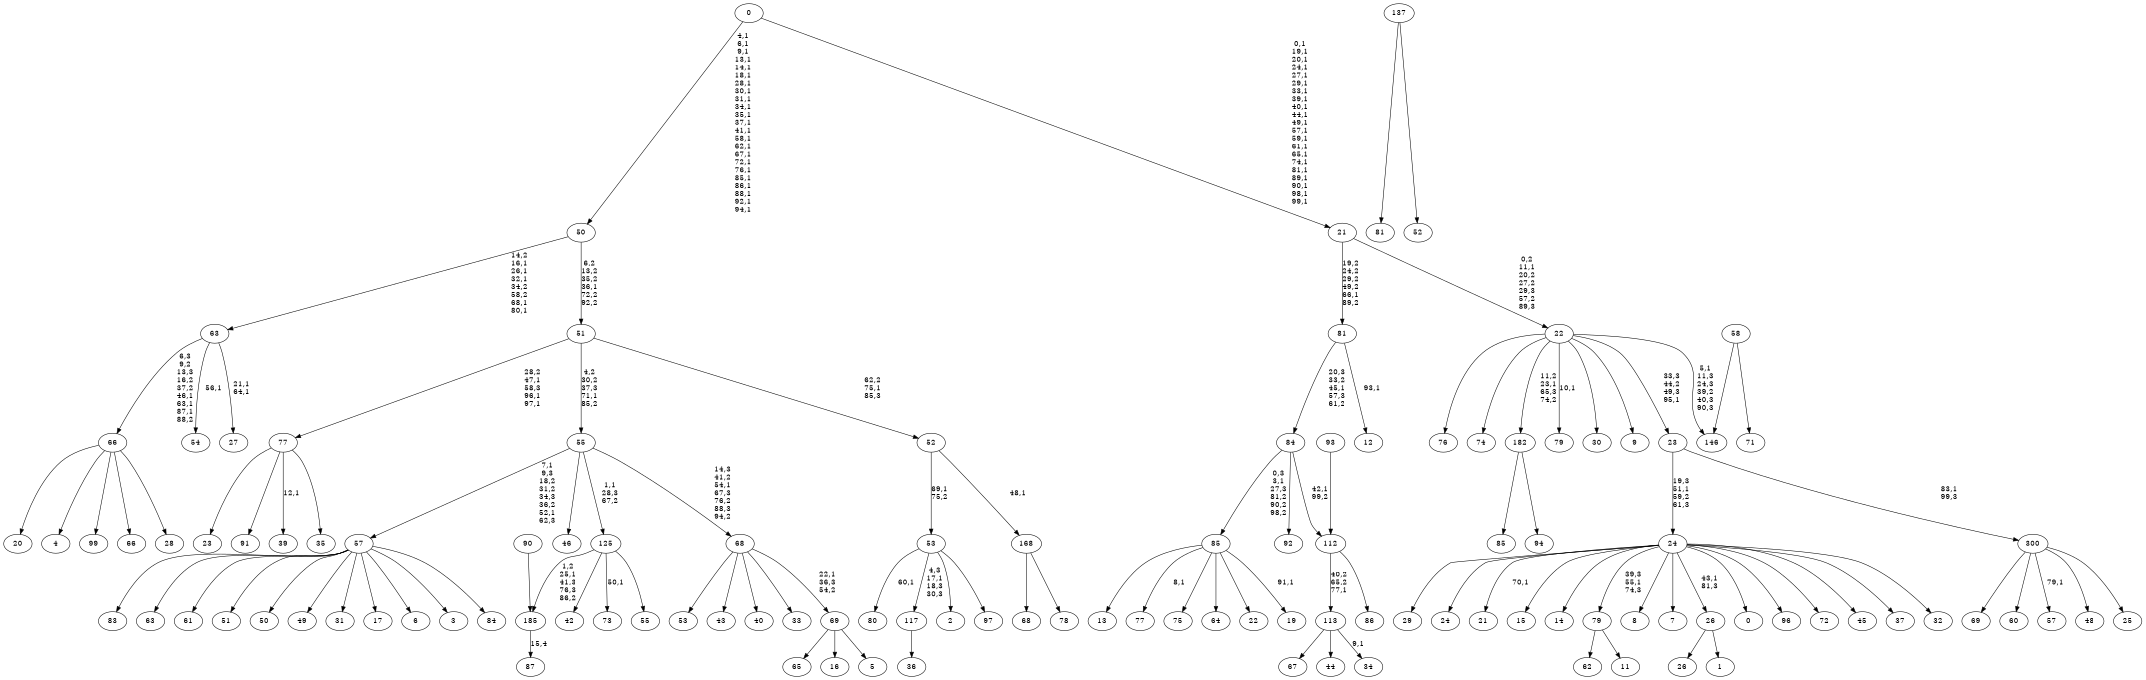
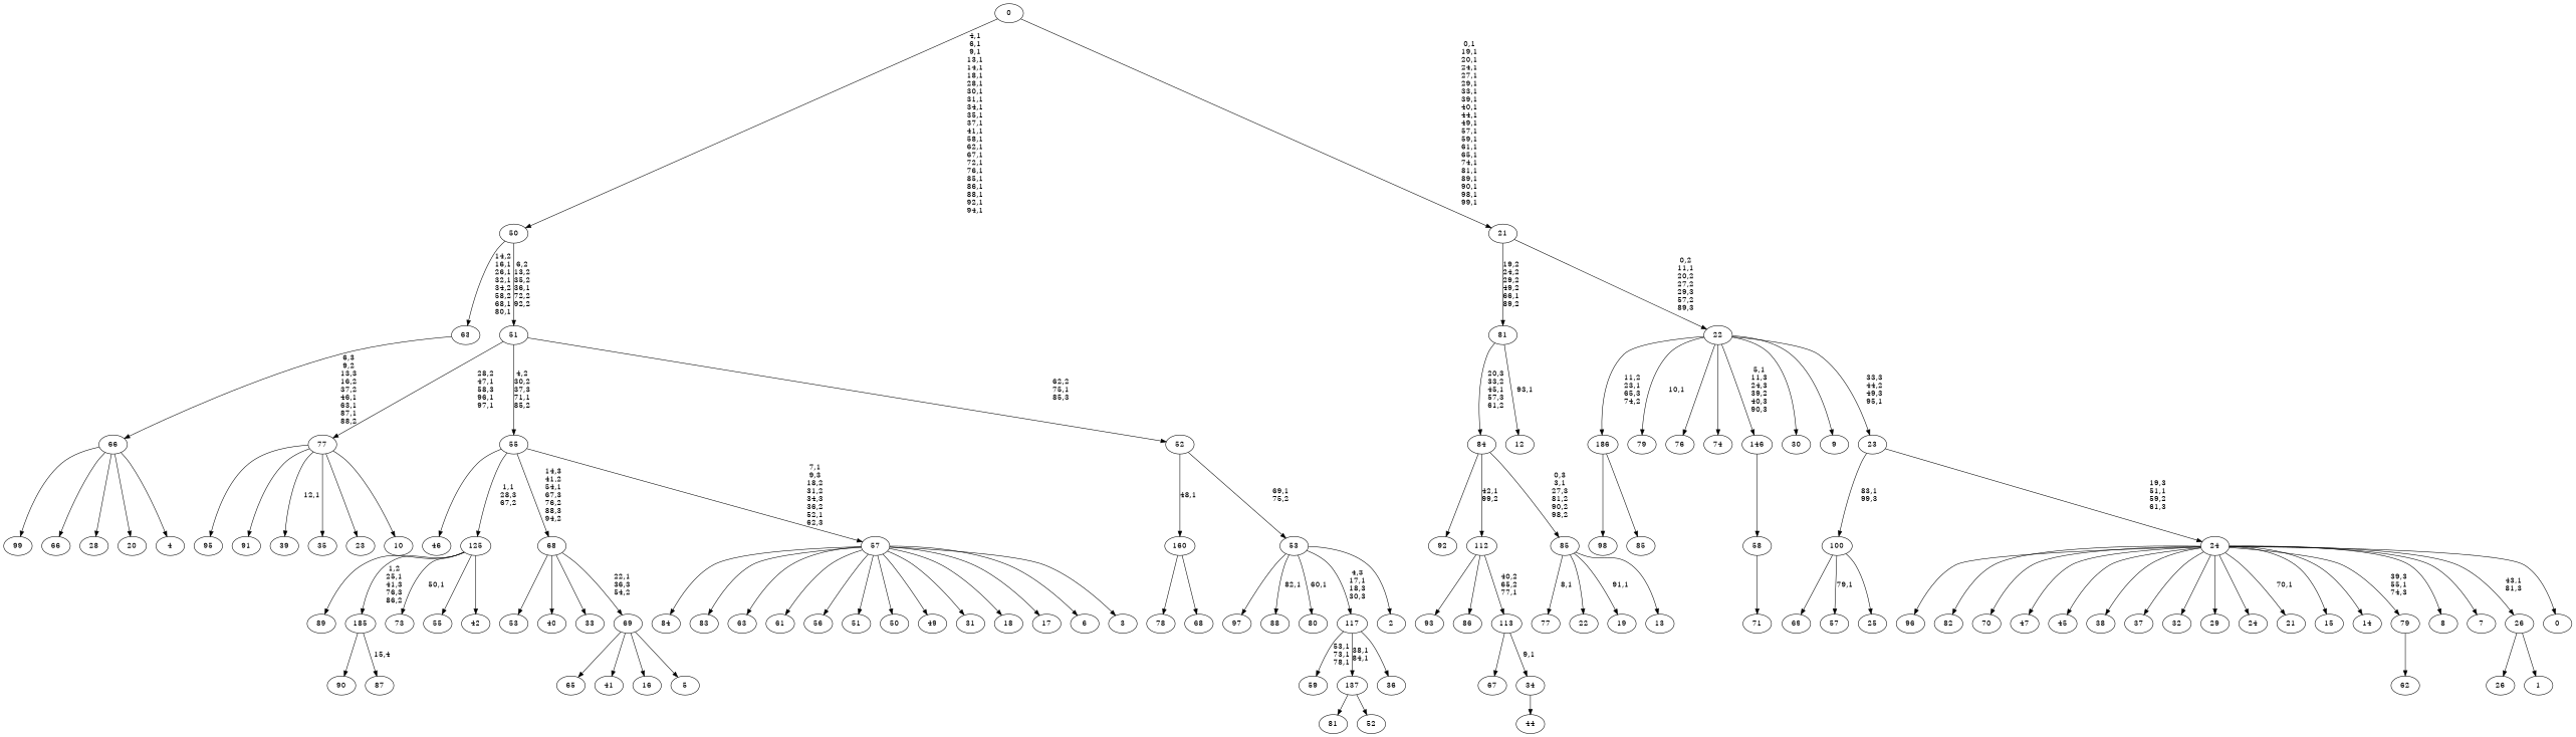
  digraph {
    n1 [label=99]
-   n2 [label=94]
+   n2 [label=98]
    n3 [label=97]
    n4 [label=96]
+   n5 [label=95]
    n6 [label=93]
    n7 [label=92]
    n8 [label=91]
    n9 [label=90]
+   n10 [label=89]
+   n11 [label=88]
    n12 [label=87]
    185
    n14 [label=86]
    n15 [label=85]
-   182
+   182 [label=186]
    n17 [label=84]
    n18 [label=83]
+   n19 [label=82]
    n20 [label=81]
    n21 [label=80]
    n22 [label=79]
    n23 [label=78]
    n24 [label=77]
    n25 [label=76]
-   n26 [label=75]
    n27 [label=74]
    n28 [label=73]
-   n29 [label=72]
+   n29 [label=70]
    n30 [label=71]
    n31 [label=69]
    n32 [label=68]
-   160 [label=168]
+   160
    n34 [label=67]
    n35 [label=66]
    n36 [label=65]
-   n37 [label=64]
    n38 [label=63]
    n39 [label=62]
    n40 [label=61]
-   n41 [label=60]
+   n42 [label=59]
    n43 [label=58]
    146
    n45 [label=57]
+   n46 [label=56]
    n47 [label=55]
-   n48 [label=54]
    n49 [label=53]
    n50 [label=52]
    137
    n52 [label=51]
    n53 [label=50]
    n54 [label=49]
-   n55 [label=48]
+   n56 [label=47]
    n57 [label=46]
    n58 [label=45]
    n59 [label=44]
-   n60 [label=43]
    n61 [label=42]
    125
+   n63 [label=41]
    n64 [label=40]
    n65 [label=39]
+   n66 [label=38]
    n67 [label=37]
    n68 [label=36]
    117
    n70 [label=35]
    n71 [label=34]
    113
    112
    n74 [label=33]
    n75 [label=32]
    n76 [label=31]
    n77 [label=30]
    n78 [label=29]
    n79 [label=28]
-   n80 [label=27]
    n81 [label=26]
    n82 [label=25]
-   100 [label=300]
+   100
    n84 [label=24]
    n85 [label=23]
    n86 [label=22]
    n87 [label=21]
    n88 [label=20]
    n89 [label=19]
+   n90 [label=18]
    n91 [label=17]
    n92 [label=16]
    n93 [label=15]
    n94 [label=14]
    n95 [label=13]
    85
    84
    n98 [label=12]
    81
-   n100 [label=11]
    79
+   n102 [label=10]
    77
    n104 [label=9]
    n105 [label=8]
    n106 [label=7]
    n107 [label=6]
    n108 [label=5]
    69
    68
    n111 [label=4]
    66
    63
    n114 [label=3]
    57
    55
    n117 [label=2]
    53
    52
    51
    50
    n122 [label=1]
    26
    n124 [label=0]
    24
    23
    22
    21
    0
-   n9 -> 185
+   185 -> n9
    185 -> n12 [label="15,4"]
    182 -> n2
    182 -> n15
    160 -> n23
    160 -> n32
    n43 -> n30
-   n43 -> 146
+   146 -> n43
    137 -> n20
    137 -> n50
+   125 -> n10
    125 -> 185 [label="1,2\n25,1\n41,3\n76,3\n86,2"]
    125 -> n28 [label="50,1"]
    125 -> n47
    125 -> n61
+   117 -> n42 [label="53,1\n73,1\n78,1"]
+   117 -> 137 [label="38,1\n84,1"]
    117 -> n68
    113 -> n34
-   113 -> n59
+   n71 -> n59
    113 -> n71 [label="9,1"]
-   n6 -> 112
+   112 -> n6
    112 -> n14
    112 -> 113 [label="40,2\n65,2\n77,1"]
    100 -> n31
-   100 -> n41
    100 -> n45 [label="79,1"]
-   100 -> n55
    100 -> n82
    85 -> n24 [label="8,1"]
-   85 -> n26
-   85 -> n37
    85 -> n86
    85 -> n89 [label="91,1"]
    85 -> n95
    84 -> n7
    84 -> 112 [label="42,1\n99,2"]
    84 -> 85 [label="0,3\n3,1\n27,3\n81,2\n90,2\n98,2"]
    81 -> 84 [label="20,3\n33,2\n45,1\n57,3\n61,2"]
    81 -> n98 [label="93,1"]
    79 -> n39
-   79 -> n100
+   77 -> n5
    77 -> n8
    77 -> n65 [label="12,1"]
    77 -> n70
    77 -> n85
+   77 -> n102
    69 -> n36
+   69 -> n63
    69 -> n92
    69 -> n108
    68 -> n49
-   68 -> n60
    68 -> n64
    68 -> n74
    68 -> 69 [label="22,1\n36,3\n54,2"]
    66 -> n1
    66 -> n35
    66 -> n79
    66 -> n88
    66 -> n111
-   63 -> n48 [label="56,1"]
-   63 -> n80 [label="21,1\n64,1"]
    63 -> 66 [label="6,3\n9,2\n13,3\n16,2\n37,2\n46,1\n63,1\n87,1\n88,2"]
    57 -> n17
    57 -> n18
    57 -> n38
    57 -> n40
+   57 -> n46
    57 -> n52
    57 -> n53
    57 -> n54
    57 -> n76
+   57 -> n90
    57 -> n91
    57 -> n107
    57 -> n114
    55 -> n57
    55 -> 125 [label="1,1\n28,3\n67,2"]
    55 -> 68 [label="14,3\n41,2\n54,1\n67,3\n76,2\n88,3\n94,2"]
    55 -> 57 [label="7,1\n9,3\n18,2\n31,2\n34,3\n36,2\n52,1\n62,3"]
    53 -> n3
+   53 -> n11 [label="82,1"]
    53 -> n21 [label="60,1"]
    53 -> 117 [label="4,3\n17,1\n18,3\n30,3"]
    53 -> n117
    52 -> 160 [label="48,1"]
    52 -> 53 [label="69,1\n75,2"]
    51 -> 77 [label="28,2\n47,1\n58,3\n96,1\n97,1"]
    51 -> 55 [label="4,2\n30,2\n37,3\n71,1\n85,2"]
    51 -> 52 [label="62,2\n75,1\n85,3"]
    50 -> 63 [label="14,2\n16,1\n26,1\n32,1\n34,2\n58,2\n68,1\n80,1"]
    50 -> 51 [label="6,2\n13,2\n35,2\n36,1\n72,2\n92,2"]
    26 -> n81
    26 -> n122
    24 -> n4
+   24 -> n19
    24 -> n29
+   24 -> n56
    24 -> n58
+   24 -> n66
    24 -> n67
    24 -> n75
    24 -> n78
    24 -> n84
    24 -> n87 [label="70,1"]
    24 -> n93
    24 -> n94
    24 -> 79 [label="39,3\n55,1\n74,3"]
    24 -> n105
    24 -> n106
    24 -> 26 [label="43,1\n81,3"]
    24 -> n124
    23 -> 100 [label="83,1\n99,3"]
    23 -> 24 [label="19,3\n51,1\n59,2\n61,3"]
    22 -> 182 [label="11,2\n23,1\n65,3\n74,2"]
    22 -> n22 [label="10,1"]
    22 -> n25
    22 -> n27
    22 -> 146 [label="5,1\n11,3\n24,3\n39,2\n40,3\n90,3"]
    22 -> n77
    22 -> n104
    22 -> 23 [label="33,3\n44,2\n49,3\n95,1"]
    21 -> 81 [label="19,2\n24,2\n29,2\n49,2\n66,1\n89,2"]
    21 -> 22 [label="0,2\n11,1\n20,2\n27,2\n29,3\n57,2\n89,3"]
    0 -> 50 [label="4,1\n6,1\n9,1\n13,1\n14,1\n18,1\n28,1\n30,1\n31,1\n34,1\n35,1\n37,1\n41,1\n58,1\n62,1\n67,1\n72,1\n76,1\n85,1\n86,1\n88,1\n92,1\n94,1"]
    0 -> 21 [label="0,1\n19,1\n20,1\n24,1\n27,1\n29,1\n33,1\n39,1\n40,1\n44,1\n49,1\n57,1\n59,1\n61,1\n65,1\n74,1\n81,1\n89,1\n90,1\n98,1\n99,1"]
  }
